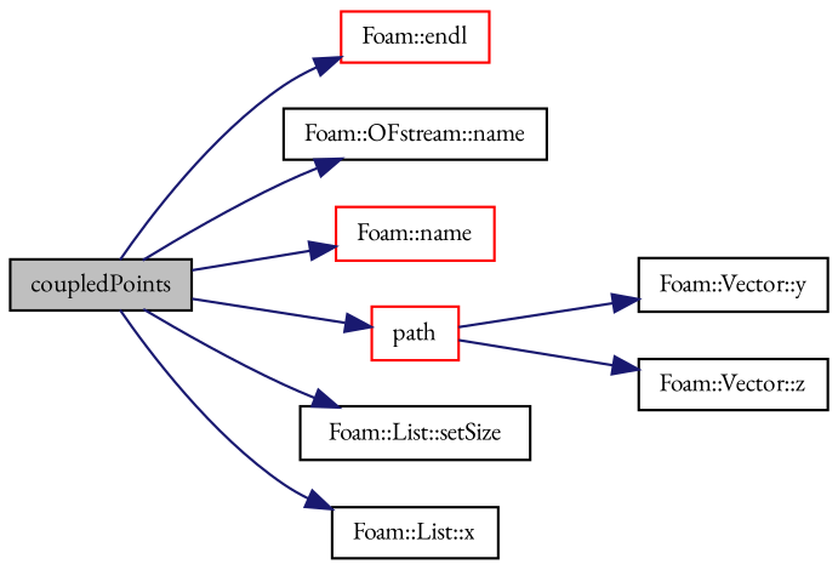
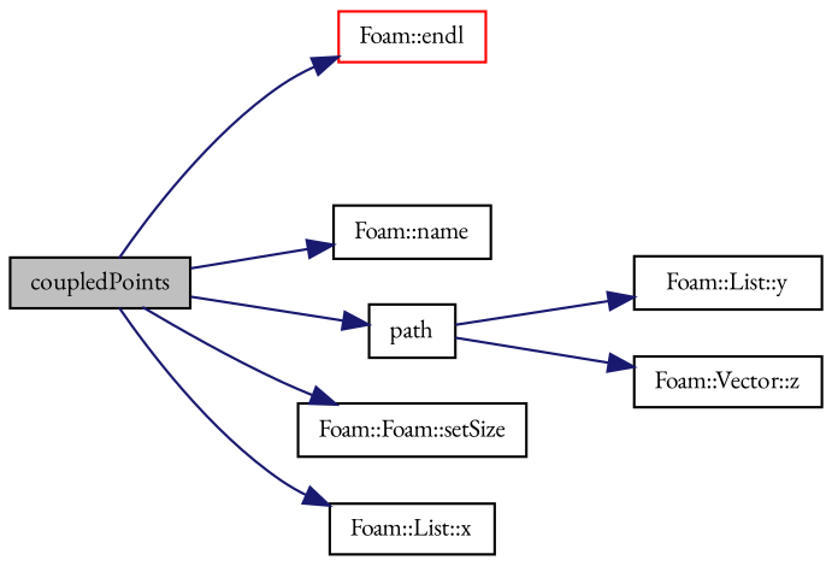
  digraph {
    fontname="EB Garamond"
    rankdir=LR
    node [color=black fontname="EB Garamond" fontsize=10 shape=record]
    edge [color=midnightblue fontname="EB Garamond" fontsize=10 labelfontname=Helvetica labelfontsize=10 style=solid]
    n1 [fillcolor=grey75 fontcolor=black height=0.2 label=coupledPoints style=filled width=0.4]
    n2 [color=red height=0.2 label="Foam::endl" width=0.4]
-   n3 [height=0.2 label="Foam::OFstream::name" width=0.4]
-   n4 [color=red height=0.2 label="Foam::name" width=0.4]
-   n5 [color=red height=0.2 label=path width=0.4]
-   n6 [height=0.2 label="Foam::List::setSize" width=0.4]
+   n4 [height=0.2 label="Foam::name" width=0.4]
+   n5 [height=0.2 label=path width=0.4]
+   n6 [height=0.2 label="Foam::Foam::setSize" width=0.4]
    n7 [height=0.2 label="Foam::List::x" width=0.4]
-   n8 [height=0.2 label="Foam::Vector::y" width=0.4]
+   n8 [height=0.2 label="Foam::List::y" width=0.4]
    n9 [height=0.2 label="Foam::Vector::z" width=0.4]
    n1 -> n2
-   n1 -> n3
    n1 -> n4
    n1 -> n5
    n1 -> n6
    n1 -> n7
    n5 -> n8
    n5 -> n9
  }
